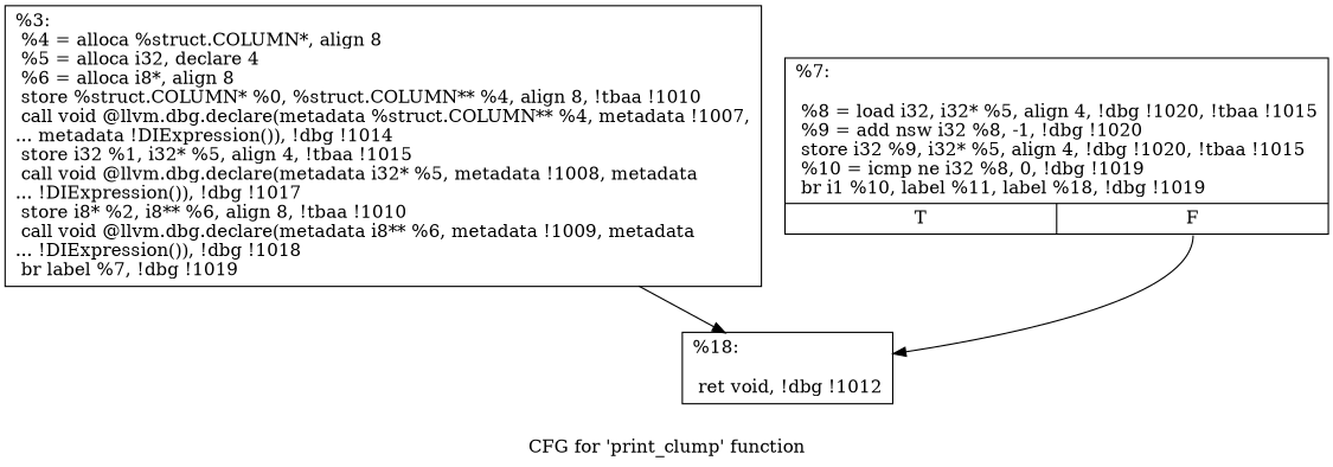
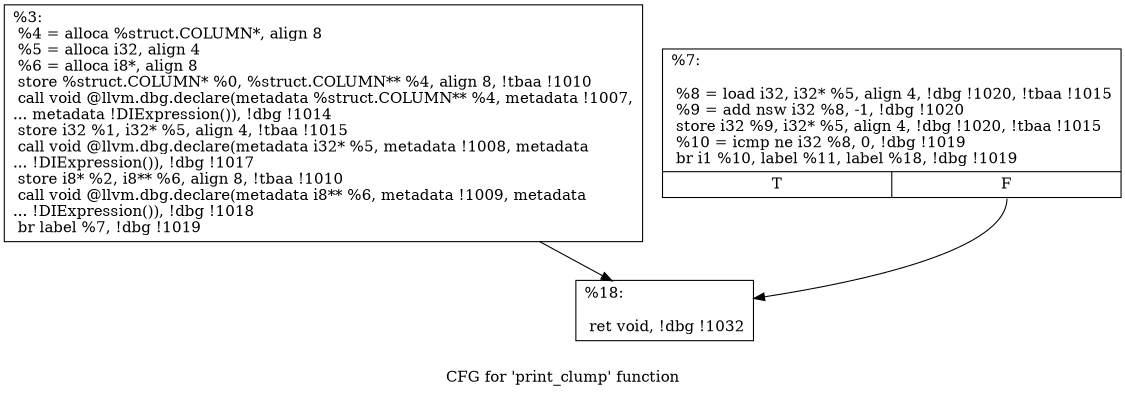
  digraph {
    label="CFG for 'print_clump' function"
    node [shape=record]
-   n1 [label="{%3:\l  %4 = alloca %struct.COLUMN*, align 8\l  %5 = alloca i32, declare 4\l  %6 = alloca i8*, align 8\l  store %struct.COLUMN* %0, %struct.COLUMN** %4, align 8, !tbaa !1010\l  call void @llvm.dbg.declare(metadata %struct.COLUMN** %4, metadata !1007,\l... metadata !DIExpression()), !dbg !1014\l  store i32 %1, i32* %5, align 4, !tbaa !1015\l  call void @llvm.dbg.declare(metadata i32* %5, metadata !1008, metadata\l... !DIExpression()), !dbg !1017\l  store i8* %2, i8** %6, align 8, !tbaa !1010\l  call void @llvm.dbg.declare(metadata i8** %6, metadata !1009, metadata\l... !DIExpression()), !dbg !1018\l  br label %7, !dbg !1019\l}"]
-   n2 [label="{%18:\l\l  ret void, !dbg !1012\l}"]
+   n1 [label="{%3:\l  %4 = alloca %struct.COLUMN*, align 8\l  %5 = alloca i32, align 4\l  %6 = alloca i8*, align 8\l  store %struct.COLUMN* %0, %struct.COLUMN** %4, align 8, !tbaa !1010\l  call void @llvm.dbg.declare(metadata %struct.COLUMN** %4, metadata !1007,\l... metadata !DIExpression()), !dbg !1014\l  store i32 %1, i32* %5, align 4, !tbaa !1015\l  call void @llvm.dbg.declare(metadata i32* %5, metadata !1008, metadata\l... !DIExpression()), !dbg !1017\l  store i8* %2, i8** %6, align 8, !tbaa !1010\l  call void @llvm.dbg.declare(metadata i8** %6, metadata !1009, metadata\l... !DIExpression()), !dbg !1018\l  br label %7, !dbg !1019\l}"]
+   n2 [label="{%18:\l\l  ret void, !dbg !1032\l}"]
    n3 [label="{%7:\l\l  %8 = load i32, i32* %5, align 4, !dbg !1020, !tbaa !1015\l  %9 = add nsw i32 %8, -1, !dbg !1020\l  store i32 %9, i32* %5, align 4, !dbg !1020, !tbaa !1015\l  %10 = icmp ne i32 %8, 0, !dbg !1019\l  br i1 %10, label %11, label %18, !dbg !1019\l|{<s0>T|<s1>F}}"]
    n1 -> n2
    n3 -> n2 [tailport=s1]
  }
